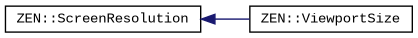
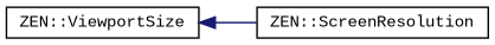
  digraph {
    rankdir=LR
    fontname="Liberation Mono"
    node [color=black fillcolor=white fontname="Liberation Mono" fontsize=10 shape=record style=filled]
    n1 [height=0.2 label="ZEN::ViewportSize" width=0.4]
    n2 [height=0.2 label="ZEN::ScreenResolution" width=0.4]
-   n2 -> n1 [color=midnightblue dir=back fontname="Liberation Mono" fontsize=10 labelfontname=Helvetica labelfontsize=10 style=solid]
+   n1 -> n2 [color=midnightblue dir=back fontname="Liberation Mono" fontsize=10 labelfontname=Helvetica labelfontsize=10 style=solid]
  }
